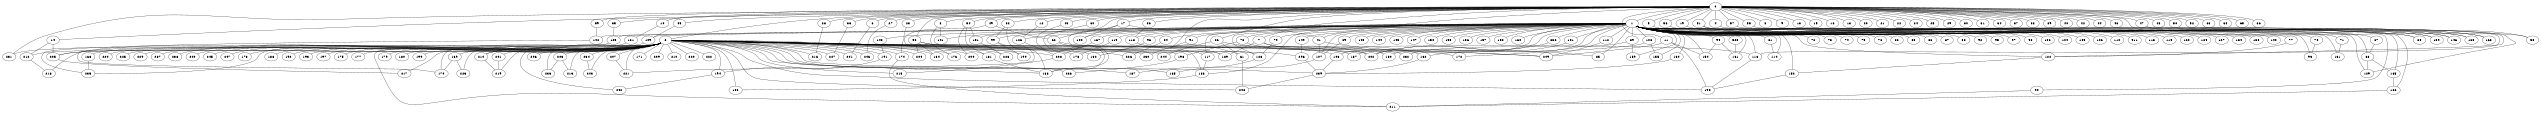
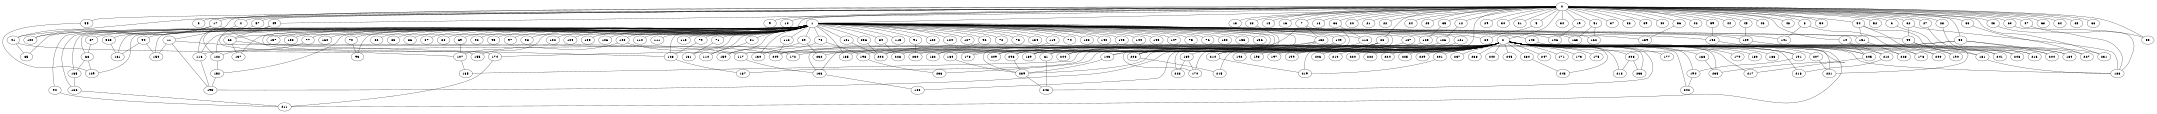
  graph {
    0
    1
    2
    3
    4
    5
    6
    7
    8
    9
    10
    11
    12
    13
    14
    15
    16
    17
    18
    19
    20
    21
    22
    23
    24
    25
    26
    27
    28
    29
    30
    31
    32
    33
    34
    35
    36
    37
    38
    39
    40
    41
    42
    43
    44
    45
    46
    47
    48
    49
    50
    51
    52
    53
    54
    55
    56
    57
    58
    59
    60
    61
    62
    63
    64
    65
    66
    231
    67
    68
    69
    70
    71
    72
    73
    74
    75
    76
    77
    78
    79
    80
    81
    82
    83
    84
    85
    86
    87
    88
    89
    90
    91
    92
    93
    94
    95
    96
    97
    98
    99
    100
    101
    102
    103
    104
    105
    106
    107
    108
    109
    110
-   111 [label=911]
+   111
    112
    113
    114
    115
    116
    117
    118
    119
    120
    121
    122
    n125 [label=523]
    124
    125
    126
    127
    128
    129
    130
    131
    132
    133
    134
+   135
    n138 [label=836]
    137
    138
    139
    140
    141
    142
    143
    144
    145
    146
    147
    148
    149
    150
    151
    152
    153
    154
    155
    156
    157
    158
    159
    160
    161
    162
    163
    164
    165
    166
    167
    168
    169
    170
    171
    172
    173
    174
    175
    176
    177
    178
    179
    180
    181
    182
    183
    184
    185
    186
    187
    188
    189
    190
    191
    192
    193
    194
    195
    n198 [label=296]
    197
    198
    199
    200
    201
    202
    203
    204
    205
    206
    207
    208
    209
    210
    211
    212
    213
    214
    215
    216
    217
    218
    219
    220
    221
    222
    223
    224
    225
    226
    227
    228
    229
    230
    232
    233
    234
    235
    236
    237
    238
    239
    240
    241
    242
    243
    244
    245
    246
    247
    248
    249
    0 -- 1
    0 -- 2
    0 -- 3
    0 -- 4
    0 -- 5
    0 -- 6
    0 -- 7
    0 -- 8
    0 -- 9
    0 -- 10
    0 -- 11
    0 -- 12
    0 -- 13
    0 -- 14
    0 -- 15
    0 -- 16
    0 -- 17
    0 -- 18
    0 -- 19
    0 -- 20
    0 -- 21
    0 -- 22
    0 -- 23
    0 -- 24
    0 -- 25
    0 -- 26
    0 -- 27
    0 -- 28
    0 -- 29
    0 -- 30
    0 -- 31
    0 -- 32
    0 -- 33
    0 -- 34
    0 -- 35
    0 -- 36
    0 -- 37
    0 -- 38
    0 -- 39
    0 -- 40
    0 -- 41
    0 -- 42
    0 -- 43
    0 -- 44
    0 -- 45
    0 -- 46
    0 -- 47
    0 -- 48
    0 -- 49
    0 -- 50
    0 -- 51
    0 -- 52
    0 -- 53
    0 -- 54
    0 -- 55
    0 -- 56
    0 -- 57
    0 -- 58
    0 -- 59
    0 -- 60
    0 -- 61
    0 -- 62
    0 -- 63
    0 -- 64
    0 -- 65
    0 -- 66
    0 -- 231
    1 -- 67
    1 -- 68
    1 -- 69
    1 -- 70
    1 -- 71
    1 -- 72
    1 -- 73
    1 -- 74
    1 -- 75
    1 -- 76
    1 -- 77
    1 -- 78
    1 -- 79
    1 -- 80
    1 -- 81
    1 -- 82
    1 -- 83
    1 -- 84
    1 -- 85
    1 -- 86
    1 -- 87
    1 -- 88
    1 -- 89
    1 -- 90
    1 -- 91
    1 -- 92
    1 -- 93
    1 -- 94
    1 -- 95
    1 -- 96
    1 -- 97
    1 -- 98
    1 -- 99
    1 -- 100
    1 -- 101
    1 -- 102
    1 -- 103
    1 -- 104
    1 -- 105
    1 -- 106
    1 -- 107
    1 -- 108
    1 -- 109
    1 -- 110
    1 -- 111
    1 -- 112
    1 -- 113
    1 -- 114
    1 -- 115
    1 -- 116
    1 -- 117
    1 -- 118
    1 -- 119
    1 -- 120
-   10 -- 121
+   1 -- 121
    1 -- 122
    1 -- n125
    1 -- 124
    1 -- 125
    1 -- 126
    1 -- 127
    1 -- 128
    1 -- 129
    1 -- 130
    1 -- 131
    1 -- 132
    1 -- 133
    1 -- 134
+   1 -- 135
    1 -- n138
    1 -- 137
    1 -- 138
    1 -- 139
    1 -- 140
    1 -- 141
    1 -- 142
    1 -- 143
    1 -- 144
    1 -- 145
    1 -- 146
    1 -- 147
    1 -- 148
    1 -- 149
    1 -- 150
    1 -- 151
    1 -- 152
    1 -- 153
    1 -- 154
    1 -- 155
    1 -- 156
    1 -- 157
    1 -- 158
    1 -- 159
    1 -- 160
    1 -- 161
    1 -- 162
    1 -- 163
    1 -- 164
    1 -- 165
    1 -- 166
    1 -- 167
    2 -- 231
    2 -- 168
    2 -- 169
    2 -- 170
    2 -- 171
    2 -- 172
    2 -- 173
    2 -- 174
    2 -- 175
    2 -- 176
    2 -- 177
    2 -- 178
    2 -- 179
    2 -- 180
    2 -- 181
    2 -- 182
    2 -- 183
    2 -- 184
    2 -- 185
    2 -- 186
    2 -- 187
    2 -- 188
    2 -- 189
    2 -- 190
    2 -- 191
    2 -- 192
    2 -- 193
    2 -- 194
    2 -- 195
    2 -- n198
    2 -- 197
    2 -- 198
    2 -- 199
    2 -- 200
    2 -- 201
    2 -- 202
    2 -- 203
    2 -- 204
    2 -- 205
    2 -- 206
    2 -- 207
    2 -- 208
    2 -- 209
    2 -- 210
    2 -- 211
    2 -- 212
    2 -- 213
    2 -- 214
    2 -- 215
    2 -- 216
    2 -- 217
    2 -- 218
    2 -- 219
    2 -- 220
    2 -- 221
    2 -- 222
    2 -- 223
    2 -- 224
    2 -- 225
    2 -- 226
    2 -- 227
    2 -- 228
    2 -- 229
    2 -- 230
    2 -- 232
    2 -- 233
    2 -- 234
    2 -- 235
    2 -- 236
    2 -- 237
    2 -- 238
    2 -- 239
    2 -- 240
    2 -- 241
    2 -- 242
    2 -- 243
    2 -- 244
    2 -- 245
    2 -- 246
    2 -- 247
    2 -- 248
    2 -- 249
    4 -- 116
    5 -- 80
    6 -- 241
    7 -- 132
    7 -- 189
    7 -- 249
    8 -- 141
    8 -- 176
    11 -- 154
    11 -- 195
    11 -- 249
    12 -- 126
    14 -- 205
    14 -- 212
    17 -- 41
    17 -- 100
    17 -- 128
    19 -- 146
    23 -- 133
    26 -- 61
    26 -- 202
    26 -- 244
    27 -- 246
    28 -- 216
    32 -- 99
    32 -- 183
    33 -- 227
    35 -- 125
    36 -- 118
    41 -- 85
    41 -- 107
    43 -- 183
    45 -- 109
    47 -- 53
    49 -- 62
    49 -- 174
    51 -- 162
    51 -- 163
    54 -- 151
    54 -- 181
    54 -- 200
    55 -- 129
    56 -- 139
    57 -- 122
    58 -- 103
    58 -- 116
    58 -- 184
    58 -- 204
    59 -- 142
    60 -- 183
    61 -- 248
    62 -- 117
    62 -- 137
    67 -- 68
    68 -- 129
    68 -- 165
    69 -- 107
    70 -- 93
    71 -- 131
    77 -- 122
    78 -- 130
    78 -- 198
    79 -- 128
    81 -- 114
    84 -- 226
    89 -- 159
    89 -- 232
    90 -- 211
    91 -- 230
    94 -- 154
    94 -- 161
    96 -- 182
    99 -- 190
    99 -- 221
    101 -- 202
    103 -- 239
    107 -- 185
    108 -- 155
    108 -- 172
    109 -- 205
    112 -- 249
    116 -- 195
    117 -- 133
    118 -- 189
    119 -- 178
    121 -- 214
    122 -- 152
    n125 -- 161
    125 -- 170
    126 -- 208
    128 -- 187
+   132 -- 135
+   132 -- 209
    132 -- 239
    133 -- 188
    n138 -- 202
    142 -- 235
    148 -- 191
    149 -- n198
    151 -- 228
    152 -- 195
    164 -- 239
    165 -- 166
    166 -- 211
    167 -- 208
    168 -- 235
    169 -- 170
    169 -- 223
    174 -- 211
    181 -- 183
    191 -- 194
    194 -- 242
    n198 -- 239
    198 -- 236
    201 -- 219
    203 -- 213
    203 -- 233
    205 -- 217
    207 -- 221
    208 -- 215
    212 -- 218
    214 -- 219
    234 -- 243
    239 -- 248
  }
